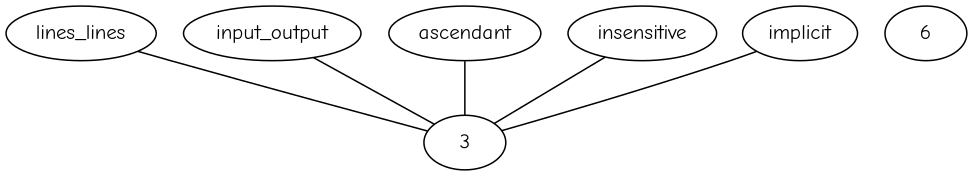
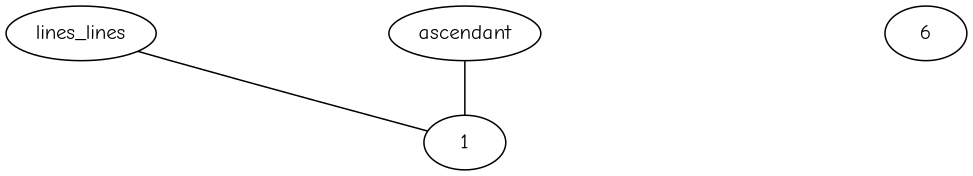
  graph {
    fontname="Comic Neue"
    node [fontname="Comic Neue"]
    edge [fontname="Comic Neue"]
    n1 [label=lines_lines]
-   1 [label=3]
-   input_output
+   1
    ascendant
-   insensitive
    n6 [label=6]
-   implicit
    n1 -- 1
-   input_output -- 1
    ascendant -- 1
-   insensitive -- 1
-   implicit -- 1
  }
